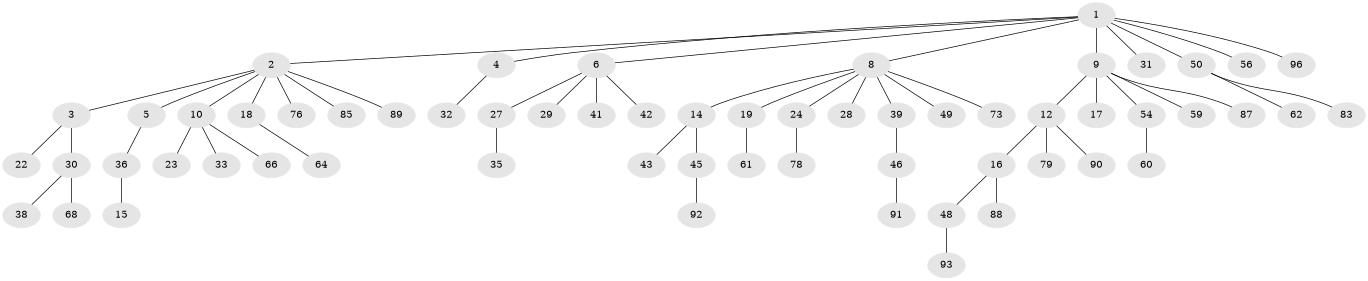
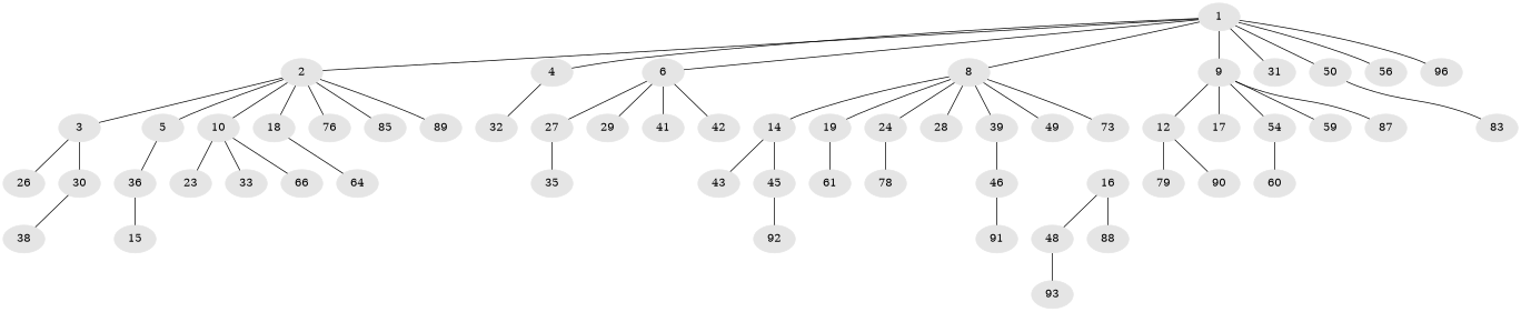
  graph {
    node [color=gray90 style=filled]
    1 [super="+84"]
    2 [super="+7"]
    4 [super="+20"]
    6 [super="+71"]
    8 [super="+13"]
    9 [super="+44"]
    31
    50 [super="+69"]
    56
    96
    3 [super="+11"]
    5 [super="+72"]
    10 [super="+25"]
    18 [super="+58"]
    76 [super="+94"]
    85
    89
    32 [super="+53"]
    27
    29 [super="+51"]
    41 [super="+52"]
    42 [super="+95"]
    14 [super="+21"]
    19 [super="+37"]
    24
    28
    39
    49
    73
    12 [super="+65"]
    17 [super="+26"]
    54 [super="+74"]
    59
    87
-   62 [super="+70"]
    83
-   22 [super="+86"]
+   22 [super="+86" label=26]
    30 [super="+34"]
    36
    23 [super="+57"]
    33 [super="+55"]
    66 [super="+75"]
    64 [super="+80"]
    38 [super="+77"]
-   68
    15
    35
    43 [super="+47"]
    45 [super="+81"]
    61
    78
    46 [super="+82"]
    16 [super="+63"]
    79
    90
    60
    48 [super="+67"]
    88
    92
    93
    91
    1 -- 2
    1 -- 4
    1 -- 6
    1 -- 8
    1 -- 9
    1 -- 31
    1 -- 50
    1 -- 56
    1 -- 96
    2 -- 3
    2 -- 5
    2 -- 10
    2 -- 18
    2 -- 76
    2 -- 85
    2 -- 89
    4 -- 32
    6 -- 27
    6 -- 29
    6 -- 41
    6 -- 42
    8 -- 14
    8 -- 19
    8 -- 24
    8 -- 28
    8 -- 39
    8 -- 49
    8 -- 73
    9 -- 12
    9 -- 17
    9 -- 54
    9 -- 59
    9 -- 87
-   50 -- 62
    50 -- 83
    3 -- 22
    3 -- 30
    5 -- 36
    10 -- 23
    10 -- 33
    10 -- 66
    18 -- 64
    27 -- 35
    14 -- 43
    14 -- 45
    19 -- 61
    24 -- 78
    39 -- 46
-   12 -- 16
    12 -- 79
    12 -- 90
    54 -- 60
    30 -- 38
-   30 -- 68
    36 -- 15
    45 -- 92
    46 -- 91
    16 -- 48
    16 -- 88
    48 -- 93
  }
